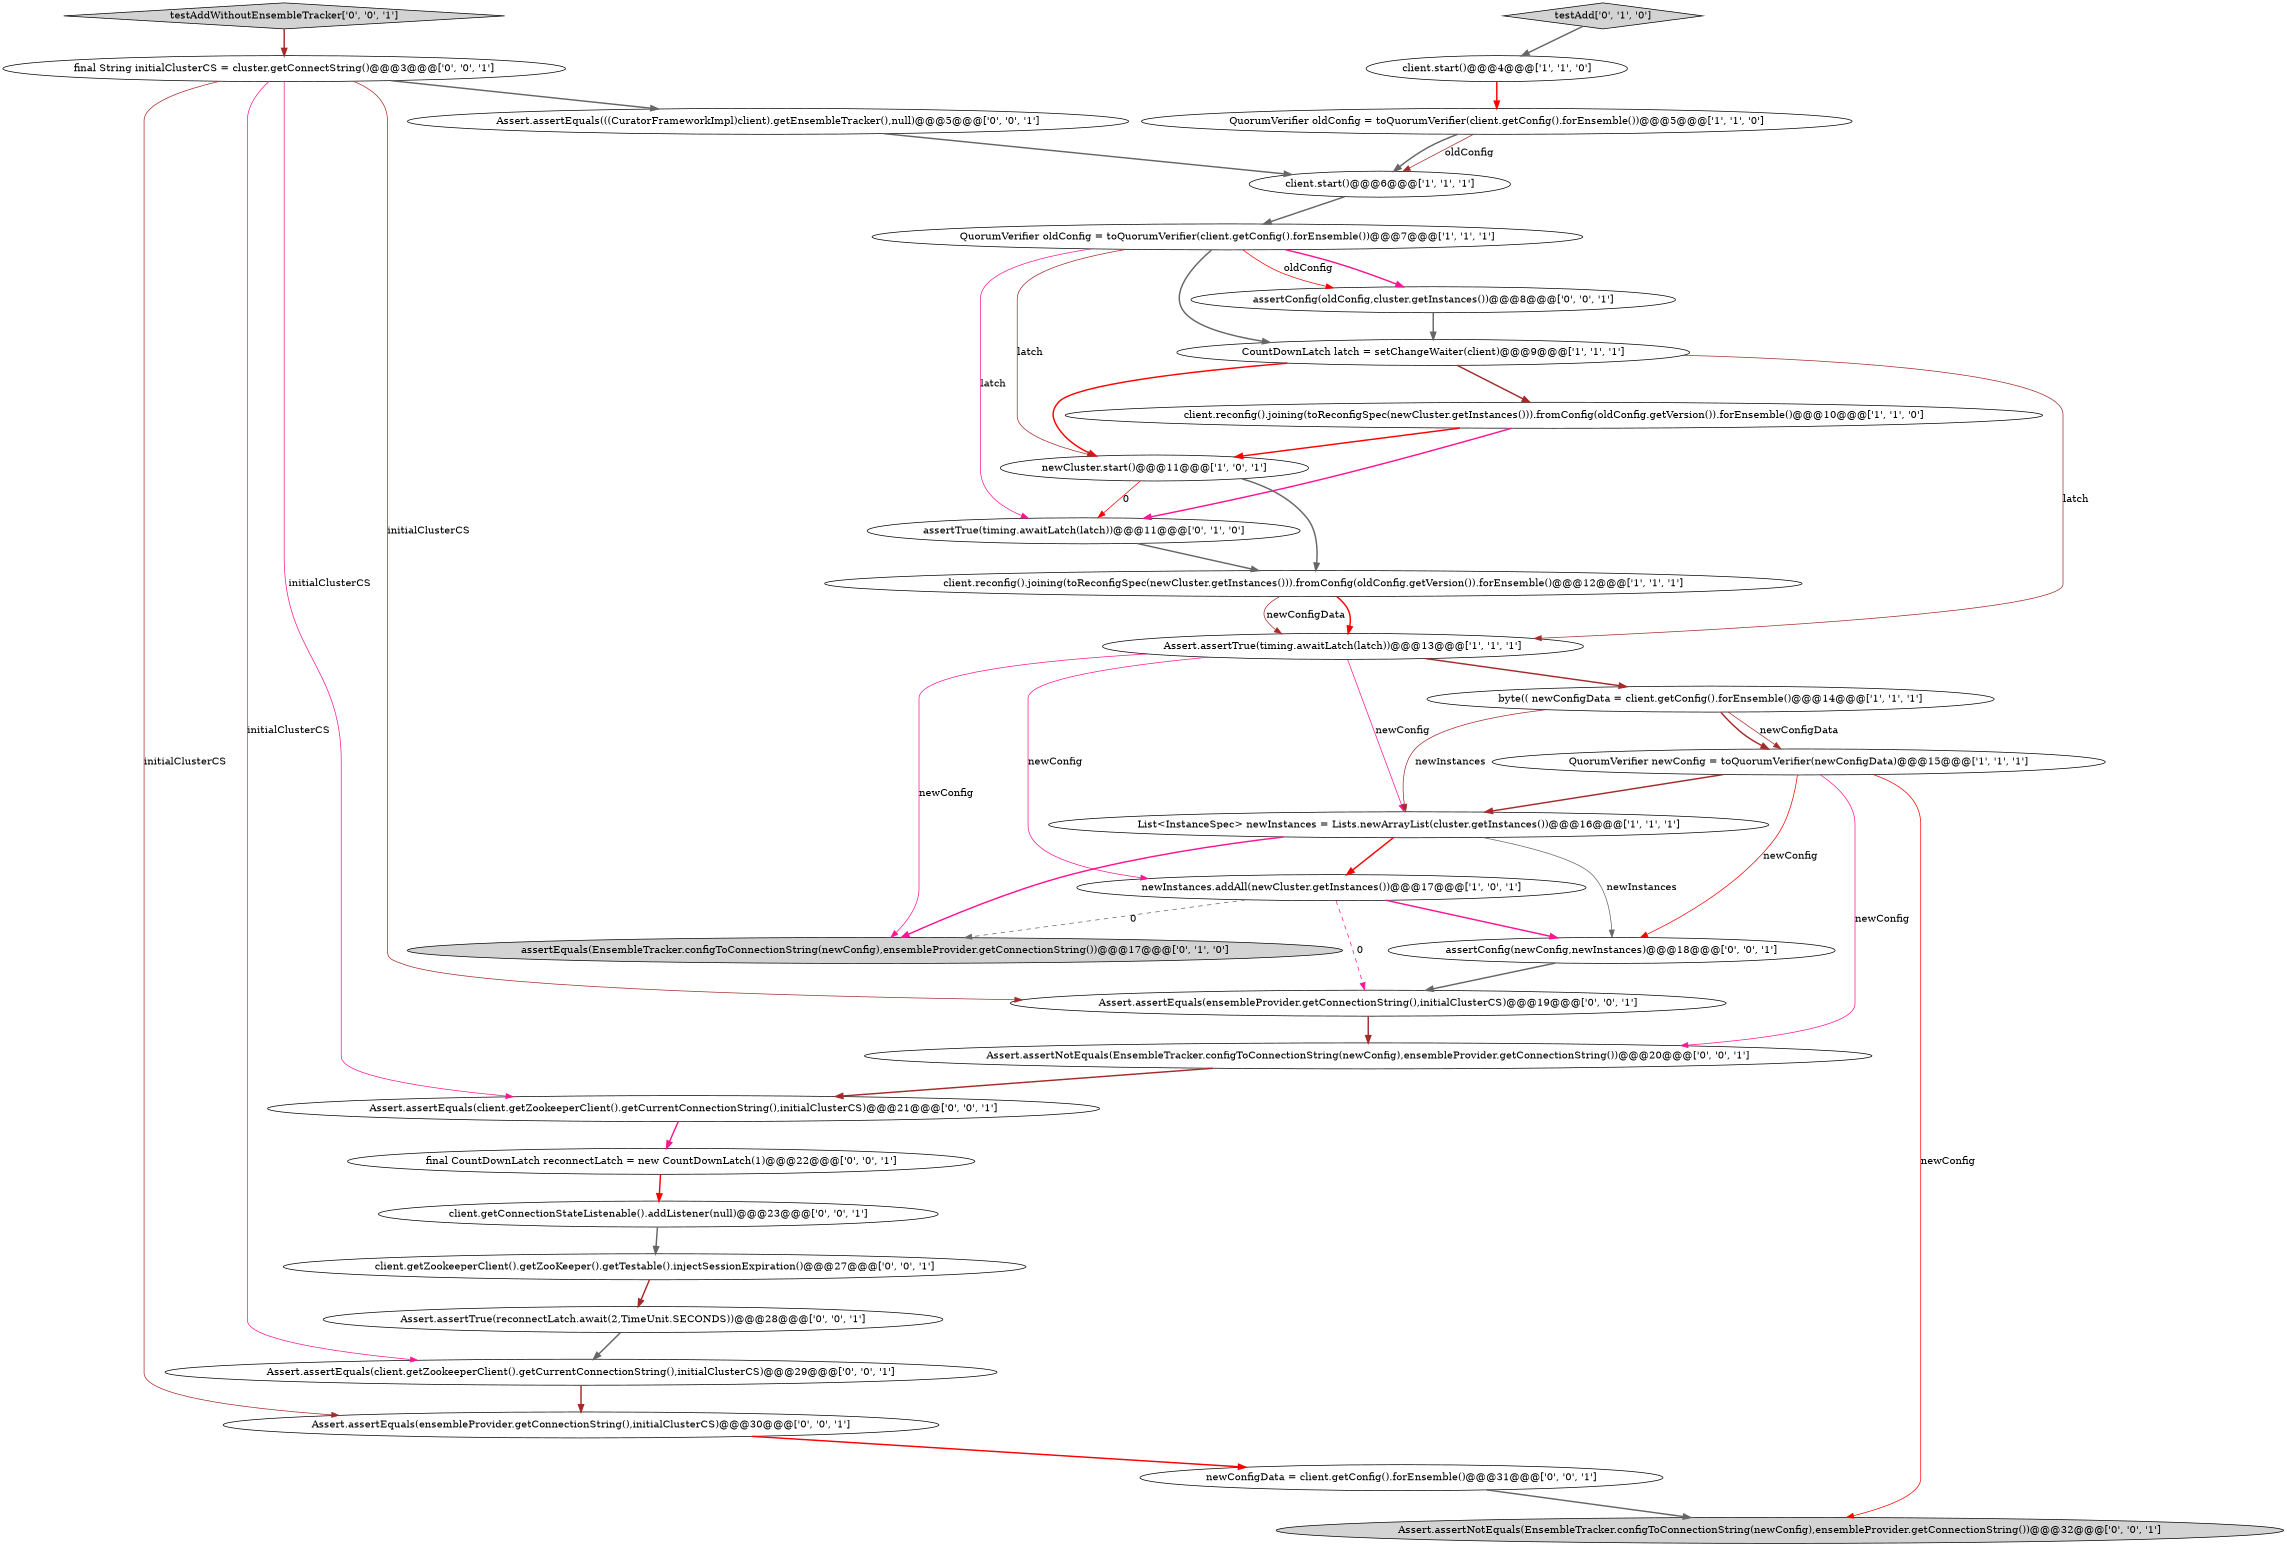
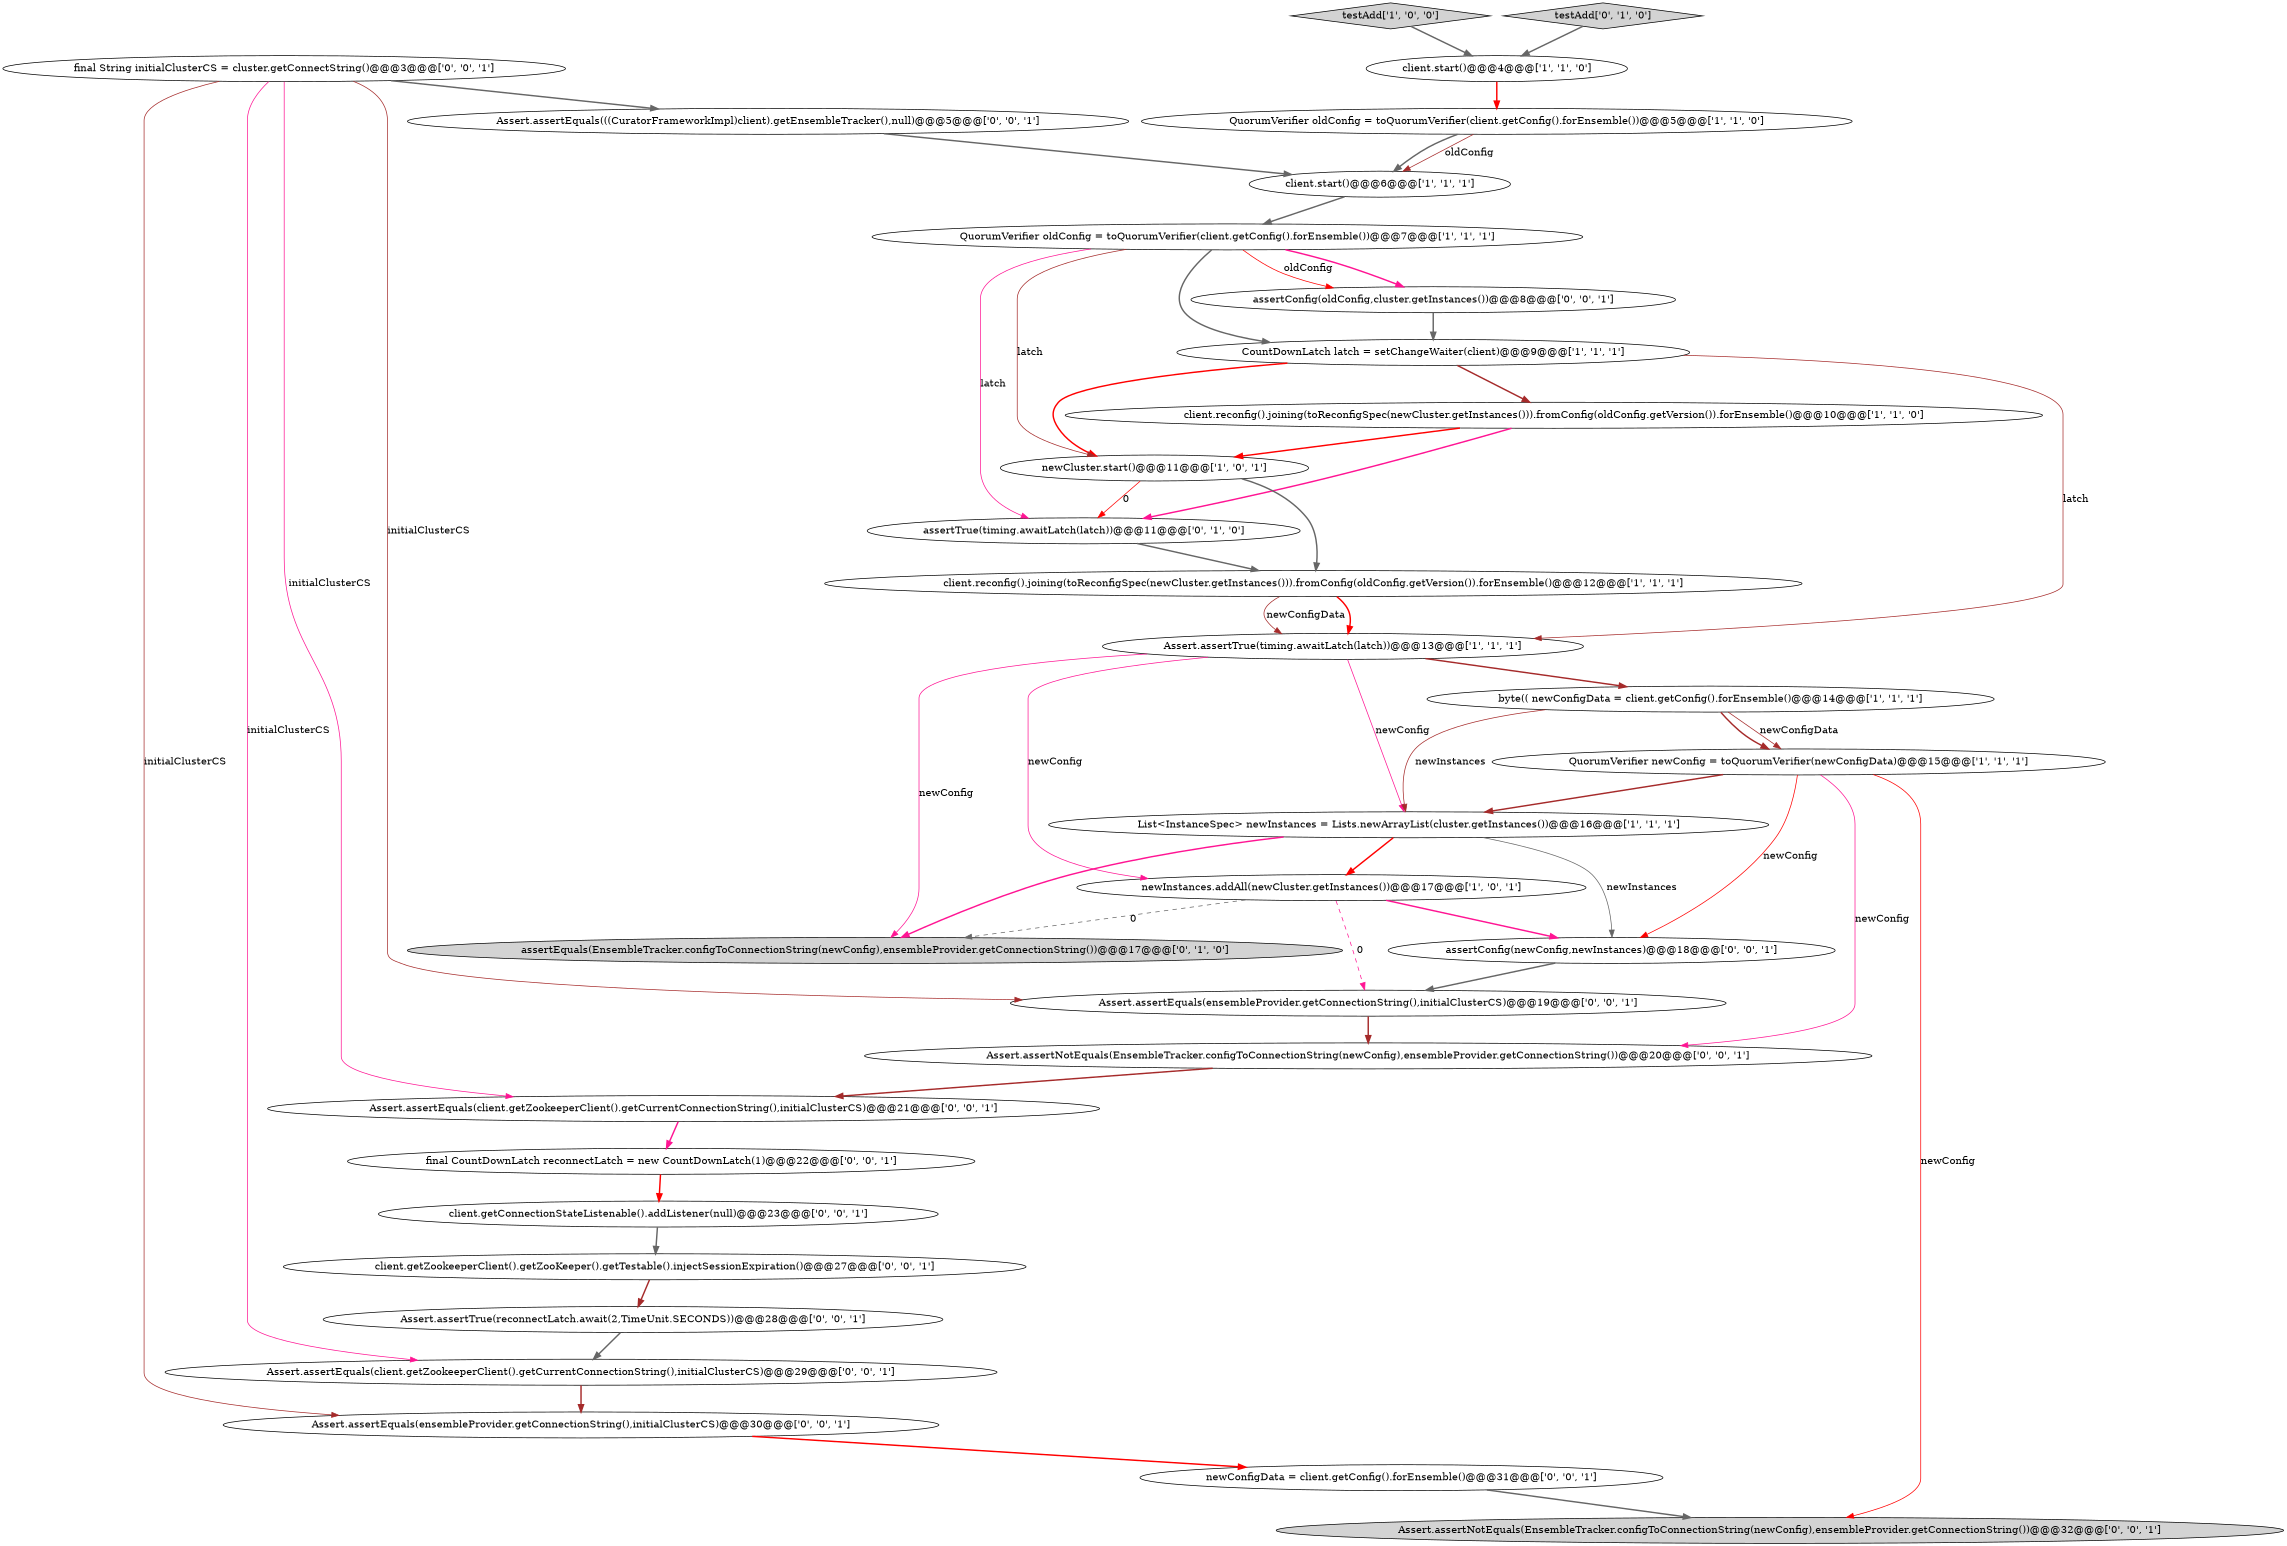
  digraph {
    fontname="DejaVu Serif"
    node [fillcolor=white fontname="DejaVu Serif" shape=ellipse style=filled]
    edge [color=brown fontname="DejaVu Serif" style=bold]
    n1 [label="client.getZookeeperClient().getZooKeeper().getTestable().injectSessionExpiration()@@@27@@@['0', '0', '1']"]
    n2 [label="Assert.assertTrue(reconnectLatch.await(2,TimeUnit.SECONDS))@@@28@@@['0', '0', '1']"]
    n3 [label="Assert.assertEquals(client.getZookeeperClient().getCurrentConnectionString(),initialClusterCS)@@@29@@@['0', '0', '1']"]
    n4 [label="Assert.assertTrue(timing.awaitLatch(latch))@@@13@@@['1', '1', '1']"]
    n5 [label="newInstances.addAll(newCluster.getInstances())@@@17@@@['1', '0', '1']"]
    n6 [fillcolor=lightgray label="assertEquals(EnsembleTracker.configToConnectionString(newConfig),ensembleProvider.getConnectionString())@@@17@@@['0', '1', '0']"]
    n7 [label="List<InstanceSpec> newInstances = Lists.newArrayList(cluster.getInstances())@@@16@@@['1', '1', '1']"]
    n8 [label="byte(( newConfigData = client.getConfig().forEnsemble()@@@14@@@['1', '1', '1']"]
    n9 [label="assertConfig(newConfig,newInstances)@@@18@@@['0', '0', '1']"]
    n10 [label="Assert.assertEquals(ensembleProvider.getConnectionString(),initialClusterCS)@@@19@@@['0', '0', '1']"]
    n11 [label="QuorumVerifier newConfig = toQuorumVerifier(newConfigData)@@@15@@@['1', '1', '1']"]
    n12 [label="client.getConnectionStateListenable().addListener(null)@@@23@@@['0', '0', '1']"]
    n13 [fillcolor=lightgray label="testAdd['0', '1', '0']" shape=diamond]
    n14 [label="client.start()@@@4@@@['1', '1', '0']"]
    n15 [label="QuorumVerifier oldConfig = toQuorumVerifier(client.getConfig().forEnsemble())@@@5@@@['1', '1', '0']"]
    n16 [label="Assert.assertNotEquals(EnsembleTracker.configToConnectionString(newConfig),ensembleProvider.getConnectionString())@@@20@@@['0', '0', '1']"]
    n17 [label="CountDownLatch latch = setChangeWaiter(client)@@@9@@@['1', '1', '1']"]
    n18 [label="client.reconfig().joining(toReconfigSpec(newCluster.getInstances())).fromConfig(oldConfig.getVersion()).forEnsemble()@@@10@@@['1', '1', '0']"]
    n19 [label="newCluster.start()@@@11@@@['1', '0', '1']"]
    n20 [label="assertTrue(timing.awaitLatch(latch))@@@11@@@['0', '1', '0']"]
    n21 [label="client.reconfig().joining(toReconfigSpec(newCluster.getInstances())).fromConfig(oldConfig.getVersion()).forEnsemble()@@@12@@@['1', '1', '1']"]
    n22 [label="final CountDownLatch reconnectLatch = new CountDownLatch(1)@@@22@@@['0', '0', '1']"]
-   n23 [fillcolor=lightgray label="testAddWithoutEnsembleTracker['0', '0', '1']" shape=diamond]
    n24 [label="final String initialClusterCS = cluster.getConnectString()@@@3@@@['0', '0', '1']"]
    n25 [label="Assert.assertEquals(client.getZookeeperClient().getCurrentConnectionString(),initialClusterCS)@@@21@@@['0', '0', '1']"]
    n26 [label="Assert.assertEquals(ensembleProvider.getConnectionString(),initialClusterCS)@@@30@@@['0', '0', '1']"]
    n27 [label="Assert.assertEquals(((CuratorFrameworkImpl)client).getEnsembleTracker(),null)@@@5@@@['0', '0', '1']"]
    n28 [label="client.start()@@@6@@@['1', '1', '1']"]
    n29 [label="QuorumVerifier oldConfig = toQuorumVerifier(client.getConfig().forEnsemble())@@@7@@@['1', '1', '1']"]
    n30 [label="assertConfig(oldConfig,cluster.getInstances())@@@8@@@['0', '0', '1']"]
    n31 [label="newConfigData = client.getConfig().forEnsemble()@@@31@@@['0', '0', '1']"]
    n32 [fillcolor=lightgray label="Assert.assertNotEquals(EnsembleTracker.configToConnectionString(newConfig),ensembleProvider.getConnectionString())@@@32@@@['0', '0', '1']"]
+   n33 [fillcolor=lightgray label="testAdd['1', '0', '0']" shape=diamond]
    n1 -> n2
    n2 -> n3 [color=gray40]
    n3 -> n26
    n4 -> n5 [color=deeppink label=newConfig style=solid]
    n4 -> n6 [color=deeppink label=newConfig style=solid]
    n4 -> n7 [color=deeppink label=newConfig style=solid]
    n4 -> n8
    n5 -> n6 [color=gray40 label=0 style=dashed]
    n5 -> n9 [color=deeppink]
    n5 -> n10 [color=deeppink label=0 style=dashed]
    n7 -> n5 [color=red]
    n7 -> n6 [color=deeppink]
    n7 -> n9 [color=gray40 label=newInstances style=solid]
    n8 -> n7 [label=newInstances style=solid]
    n8 -> n11 [label=newConfigData style=solid]
    n8 -> n11
    n9 -> n10 [color=gray40]
    n10 -> n16
    n11 -> n7
    n11 -> n9 [color=red label=newConfig style=solid]
    n11 -> n16 [color=deeppink label=newConfig style=solid]
    n11 -> n32 [color=red label=newConfig style=solid]
    n12 -> n1 [color=gray40]
    n13 -> n14 [color=gray40]
    n14 -> n15 [color=red]
    n15 -> n28 [label=oldConfig style=solid]
    n15 -> n28 [color=gray40]
    n16 -> n25
    n17 -> n4 [label=latch style=solid]
    n17 -> n18
    n17 -> n19 [color=red]
    n18 -> n19 [color=red]
    n18 -> n20 [color=deeppink]
    n19 -> n20 [color=red label=0 style=solid]
    n19 -> n21 [color=gray40]
    n20 -> n21 [color=gray40]
    n21 -> n4 [color=red]
    n21 -> n4 [label=newConfigData style=solid]
    n22 -> n12 [color=red]
-   n23 -> n24
    n24 -> n3 [color=deeppink label=initialClusterCS style=solid]
    n24 -> n10 [label=initialClusterCS style=solid]
    n24 -> n25 [color=deeppink label=initialClusterCS style=solid]
    n24 -> n26 [label=initialClusterCS style=solid]
    n24 -> n27 [color=gray40]
    n25 -> n22 [color=deeppink]
    n26 -> n31 [color=red]
    n27 -> n28 [color=gray40]
    n28 -> n29 [color=gray40]
    n29 -> n17 [color=gray40]
    n29 -> n19 [label=latch style=solid]
    n29 -> n20 [color=deeppink label=latch style=solid]
    n29 -> n30 [color=deeppink]
    n29 -> n30 [color=red label=oldConfig style=solid]
    n30 -> n17 [color=gray40]
    n31 -> n32 [color=gray40]
+   n33 -> n14 [color=gray40]
  }
